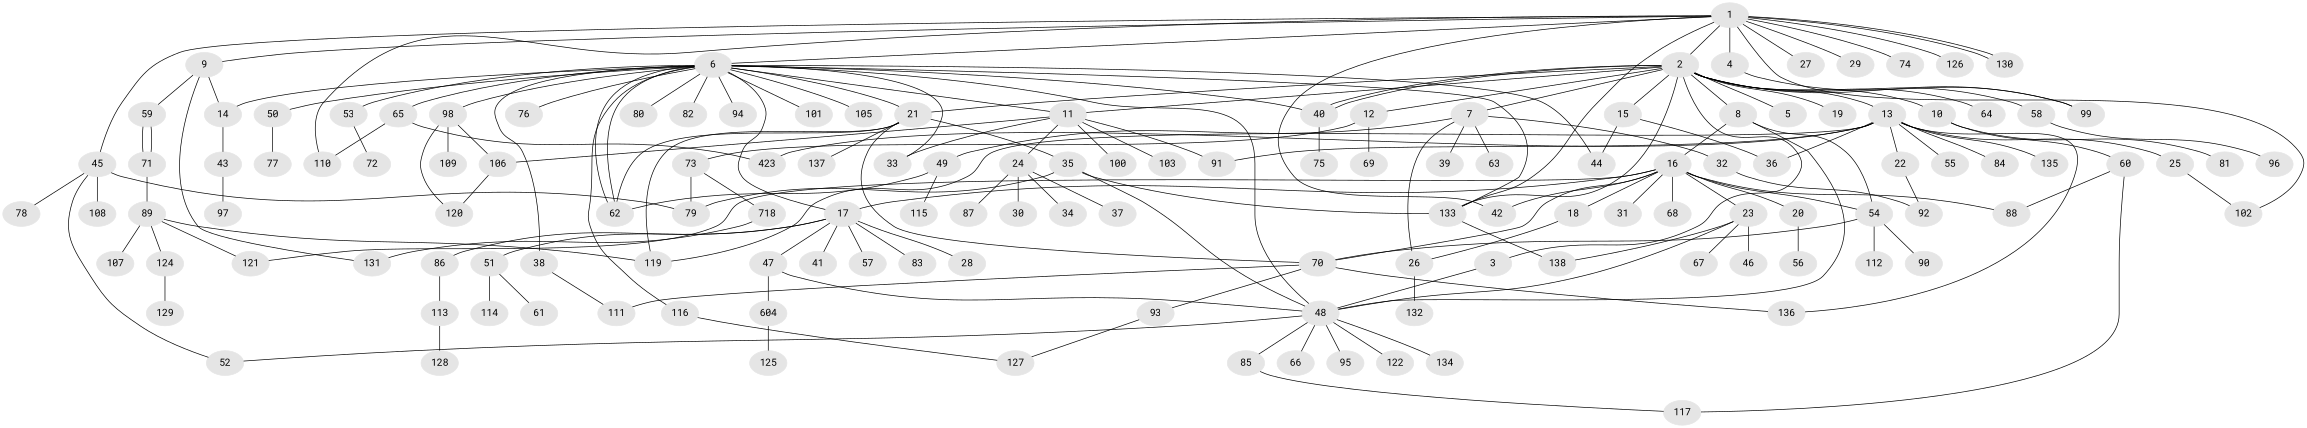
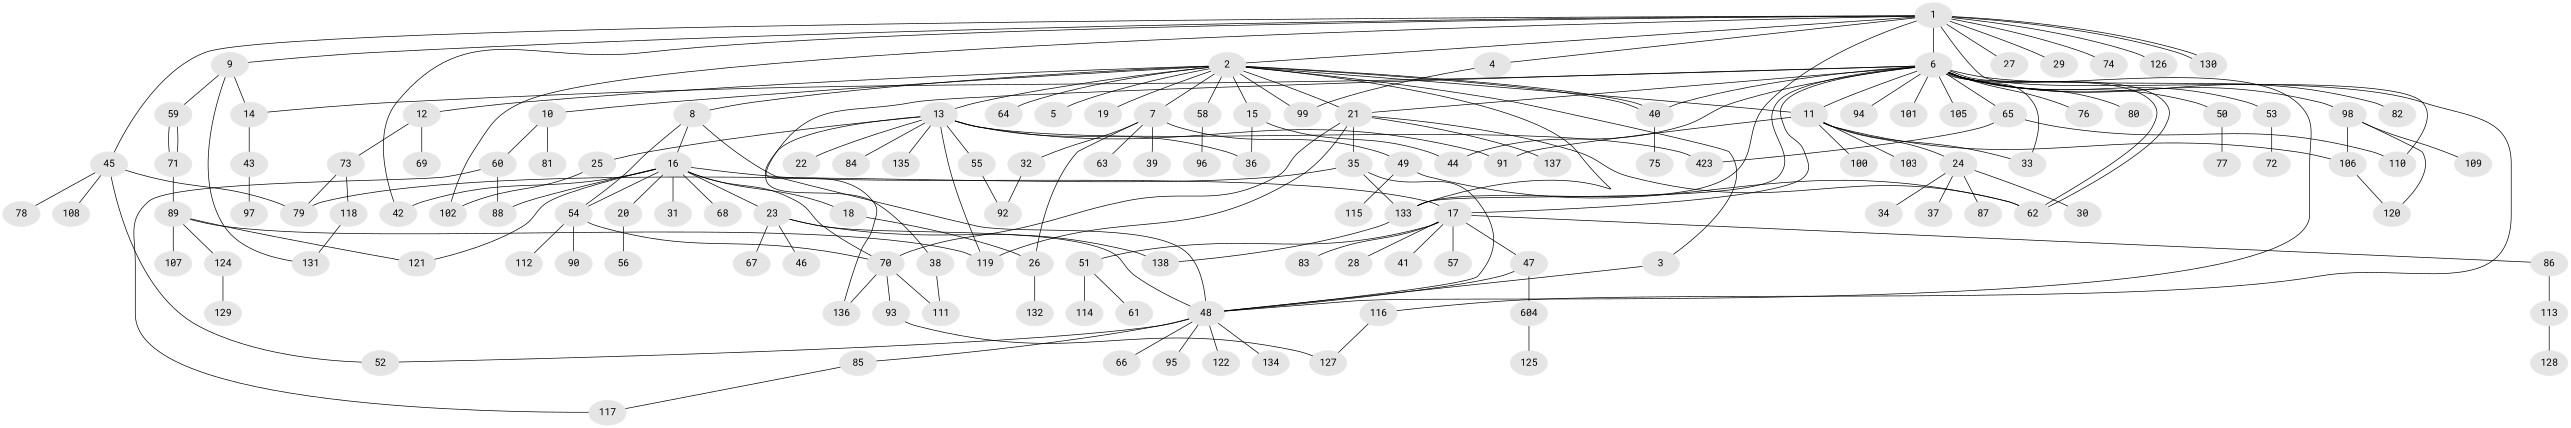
  graph {
    fontname="Roboto Mono"
    node [color=gray90 fontname="Roboto Mono" style=filled]
    edge [fontname="Roboto Mono"]
    1
    2
    4
    6
    9
    27
    29
    42
    45
    74
    102
    110
    126
    130
    133
    3
    5
    7
    8
    10
    11
    12
    13
    15
    19
    21
    40
    58
    64
    99
    48
    14
    17
    33
    38
    44
    50
    53
    62
    65
    76
    80
    82
    94
    98
    101
    105
    116
    59
    131
    79
    52
    78
    108
    138
    26
    32
    39
    49
    63
    16
    54
    60
    81
    24
    91
    100
    103
    106
    69
    73
    22
    25
    36
    55
    84
    119
    n78 [label=423]
    135
    136
    70
    35
    137
    75
    96
    66
    85
    95
    122
    134
    43
    28
    41
    47
    51
    57
    83
    86
    111
    77
    72
    109
    120
    127
    132
    92
    115
    18
    20
    23
    31
    68
    88
    121
    90
    112
    71
    117
    30
    34
    37
    87
-   118 [label=718]
+   118
    97
    56
    46
    67
    93
    n129 [label=604]
    61
    114
    113
    125
    89
    107
    124
    128
    129
    1 -- 2
    1 -- 4
    1 -- 6
    1 -- 9
    1 -- 27
    1 -- 29
    1 -- 42
    1 -- 45
    1 -- 74
    1 -- 102
    1 -- 110
    1 -- 126
    1 -- 130
    1 -- 130
    1 -- 133
    2 -- 133
    2 -- 3
    2 -- 5
    2 -- 7
    2 -- 8
    2 -- 10
    2 -- 11
    2 -- 12
    2 -- 13
    2 -- 15
    2 -- 19
    2 -- 21
    2 -- 40
    2 -- 40
    2 -- 58
    2 -- 64
    2 -- 99
    4 -- 99
    6 -- 133
    6 -- 11
    6 -- 21
    6 -- 40
    6 -- 48
    6 -- 14
    6 -- 17
    6 -- 33
    6 -- 38
    6 -- 44
    6 -- 50
    6 -- 53
    6 -- 62
    6 -- 62
    6 -- 65
    6 -- 76
    6 -- 80
    6 -- 82
    6 -- 94
    6 -- 98
    6 -- 101
    6 -- 105
    6 -- 116
    9 -- 14
    9 -- 59
    9 -- 131
    45 -- 79
    45 -- 52
    45 -- 78
    45 -- 108
    133 -- 138
    3 -- 48
    7 -- 26
    7 -- 32
    7 -- 39
    7 -- 49
    7 -- 63
    8 -- 48
    8 -- 16
    8 -- 54
    10 -- 60
    10 -- 81
    11 -- 33
    11 -- 24
    11 -- 91
    11 -- 100
    11 -- 103
    11 -- 106
    12 -- 69
    12 -- 73
    13 -- 91
    13 -- 22
    13 -- 25
    13 -- 36
    13 -- 55
    13 -- 84
    13 -- 119
    13 -- n78
    13 -- 135
    13 -- 136
    15 -- 44
    15 -- 36
    21 -- 62
    21 -- 119
    21 -- 70
    21 -- 35
    21 -- 137
    40 -- 75
    58 -- 96
    48 -- 52
    48 -- 66
    48 -- 85
    48 -- 95
    48 -- 122
    48 -- 134
    14 -- 43
    17 -- 28
    17 -- 41
    17 -- 47
    17 -- 51
    17 -- 57
    17 -- 83
    17 -- 86
    38 -- 111
    50 -- 77
    53 -- 72
    65 -- 110
    65 -- n78
    98 -- 106
    98 -- 109
    98 -- 120
    116 -- 127
    59 -- 71
    59 -- 71
    26 -- 132
    32 -- 92
    49 -- 62
    49 -- 115
    16 -- 42
    16 -- 17
    16 -- 54
    16 -- 70
    16 -- 18
    16 -- 20
    16 -- 23
    16 -- 31
    16 -- 68
    16 -- 88
    16 -- 121
    54 -- 70
    54 -- 90
    54 -- 112
    60 -- 88
    60 -- 117
    24 -- 30
    24 -- 34
    24 -- 37
    24 -- 87
    106 -- 120
    73 -- 79
    73 -- 118
-   22 -- 92
+   55 -- 92
    25 -- 102
    70 -- 136
    70 -- 111
    70 -- 93
    35 -- 133
    35 -- 48
    35 -- 79
    85 -- 117
    43 -- 97
    47 -- 48
    47 -- n129
    51 -- 61
    51 -- 114
    86 -- 113
    18 -- 26
    20 -- 56
    23 -- 48
    23 -- 138
    23 -- 46
    23 -- 67
    71 -- 89
    118 -- 131
    93 -- 127
    n129 -- 125
    113 -- 128
    89 -- 119
    89 -- 121
    89 -- 107
    89 -- 124
    124 -- 129
  }
